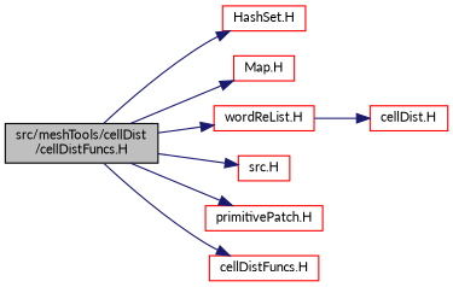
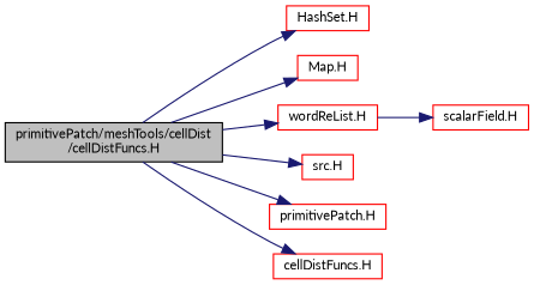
  digraph {
    fontname=Lato
    rankdir=LR
    node [color=red fontname=Lato fontsize=10 shape=record]
    edge [color=midnightblue fontname=Lato fontsize=10 labelfontname=FreeSans labelfontsize=10 style=solid]
-   n1 [color=black fillcolor=grey75 fontcolor=black height=0.2 label="src/meshTools/cellDist\l/cellDistFuncs.H" style=filled width=0.4]
+   n1 [color=black fillcolor=grey75 fontcolor=black height=0.2 label="primitivePatch/meshTools/cellDist\l/cellDistFuncs.H" style=filled width=0.4]
    n2 [height=0.2 label="HashSet.H" width=0.4]
    n3 [height=0.2 label="Map.H" width=0.4]
    n4 [height=0.2 label="wordReList.H" width=0.4]
    n5 [height=0.2 label="src.H" width=0.4]
    n6 [height=0.2 label="primitivePatch.H" width=0.4]
    n7 [height=0.2 label="cellDistFuncs.H" width=0.4]
-   n8 [height=0.2 label="cellDist.H" width=0.4]
+   n8 [height=0.2 label="scalarField.H" width=0.4]
    n1 -> n2
    n1 -> n3
    n1 -> n4
    n1 -> n5
    n1 -> n6
    n1 -> n7
    n4 -> n8
  }
